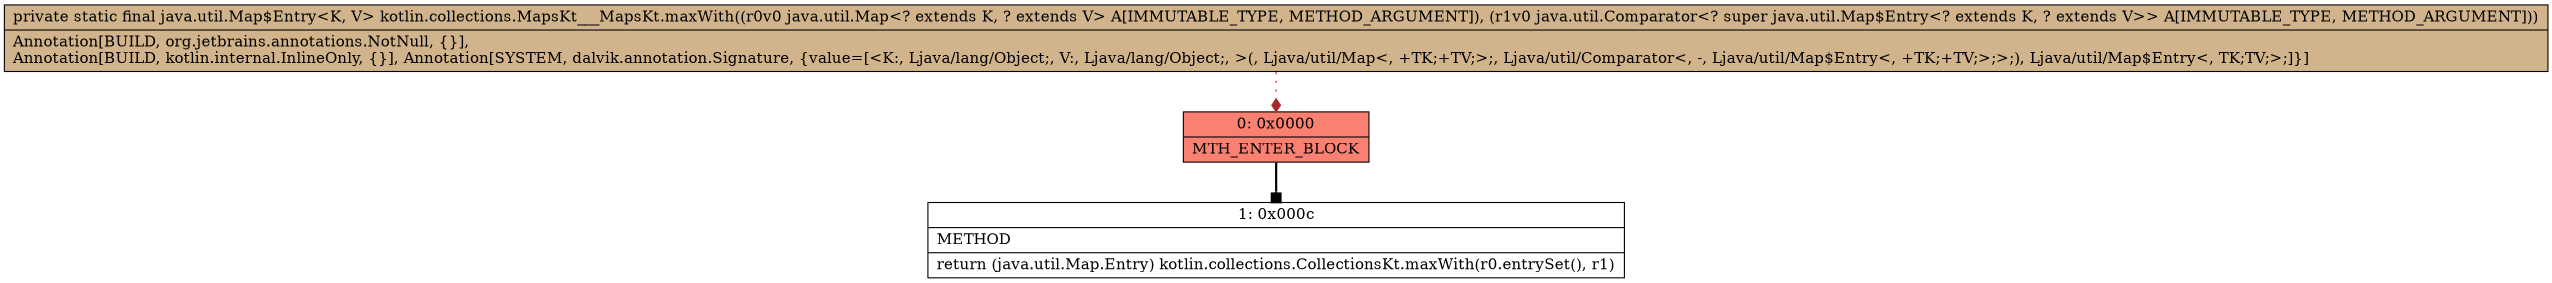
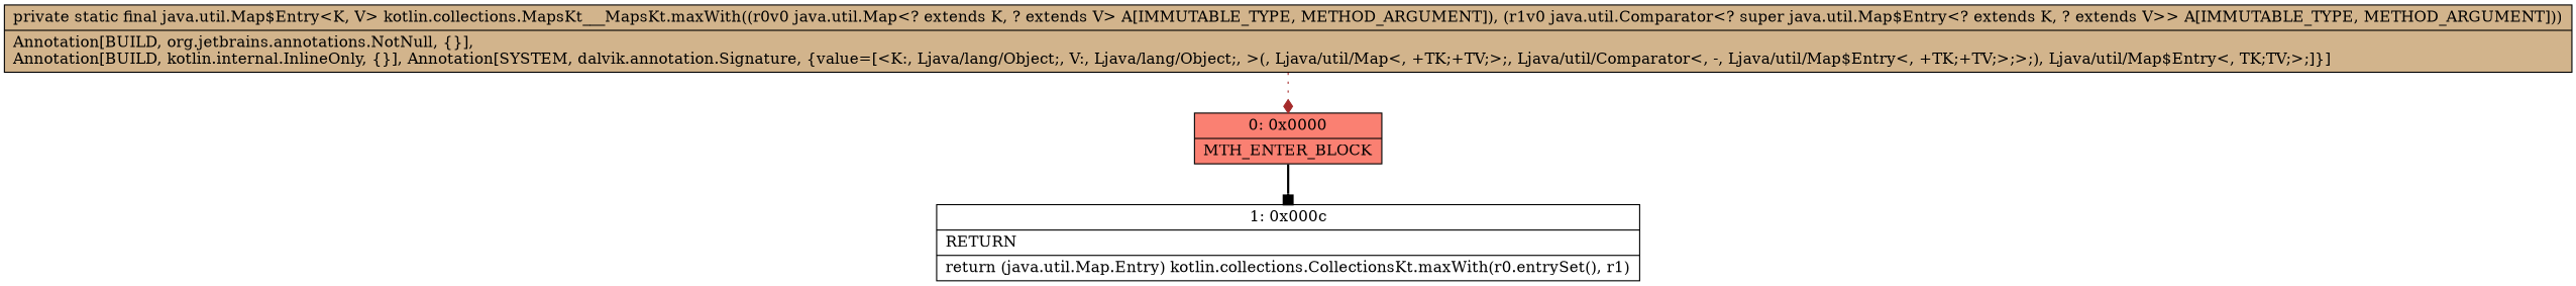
  digraph {
    node [shape=record style=filled]
    n1 [label="{0\:\ 0x0000|MTH_ENTER_BLOCK\l}" fillcolor=salmon]
-   n2 [label="{1\:\ 0x000c|METHOD\l|return (java.util.Map.Entry) kotlin.collections.CollectionsKt.maxWith(r0.entrySet(), r1)\l}" fillcolor=white]
+   n2 [label="{1\:\ 0x000c|RETURN\l|return (java.util.Map.Entry) kotlin.collections.CollectionsKt.maxWith(r0.entrySet(), r1)\l}" fillcolor=white]
    n3 [label="{private static final java.util.Map$Entry\<K, V\> kotlin.collections.MapsKt___MapsKt.maxWith((r0v0 java.util.Map\<? extends K, ? extends V\> A[IMMUTABLE_TYPE, METHOD_ARGUMENT]), (r1v0 java.util.Comparator\<? super java.util.Map$Entry\<? extends K, ? extends V\>\> A[IMMUTABLE_TYPE, METHOD_ARGUMENT]))  | Annotation[BUILD, org.jetbrains.annotations.NotNull, \{\}], \lAnnotation[BUILD, kotlin.internal.InlineOnly, \{\}], Annotation[SYSTEM, dalvik.annotation.Signature, \{value=[\<K:, Ljava\/lang\/Object;, V:, Ljava\/lang\/Object;, \>(, Ljava\/util\/Map\<, +TK;+TV;\>;, Ljava\/util\/Comparator\<, \-, Ljava\/util\/Map$Entry\<, +TK;+TV;\>;\>;), Ljava\/util\/Map$Entry\<, TK;TV;\>;]\}]\l}" fillcolor=tan]
    n1 -> n2 [color=black style=bold arrowhead=box]
    n3 -> n1 [color=brown style=dotted arrowhead=diamond]
  }
